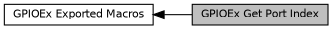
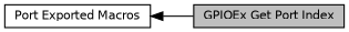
  digraph {
    rankdir=LR
    fontname="DejaVu Sans"
    node [color=black fontname="DejaVu Sans" fontsize=10 shape=box style=filled]
-   n1 [fillcolor=white height=0.2 label="GPIOEx Exported Macros" width=0.4]
+   n1 [fillcolor=white height=0.2 label="Port Exported Macros" width=0.4]
    n2 [fillcolor=grey75 fontcolor=black height=0.2 label="GPIOEx Get Port Index" width=0.4]
    n1 -> n2 [dir=back fontname="DejaVu Sans" fontsize=10 labelfontname=Helvetica labelfontsize=10 shape=plaintext style=solid]
  }
